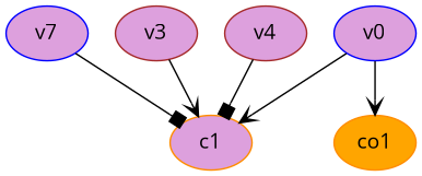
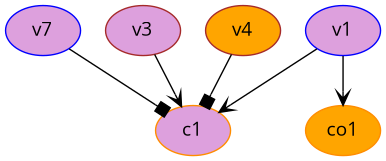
  strict digraph {
    fontname="Open Sans"
    node [color=darkorange fillcolor=plum fontname="Open Sans" style=filled]
    edge [arrowhead=vee fontname="Open Sans" weight=1]
    c1
-   v1 [color=blue label=v0]
+   v1 [color=blue]
    co1 [fillcolor=orange]
    n4 [color=blue label=v7]
    v3 [color=brown]
-   v4 [color=brown]
+   v4 [color=brown fillcolor=orange]
    v1 -> c1
    v1 -> co1
    n4 -> c1 [arrowhead=box]
    v3 -> c1
    v4 -> c1 [arrowhead=box]
  }
